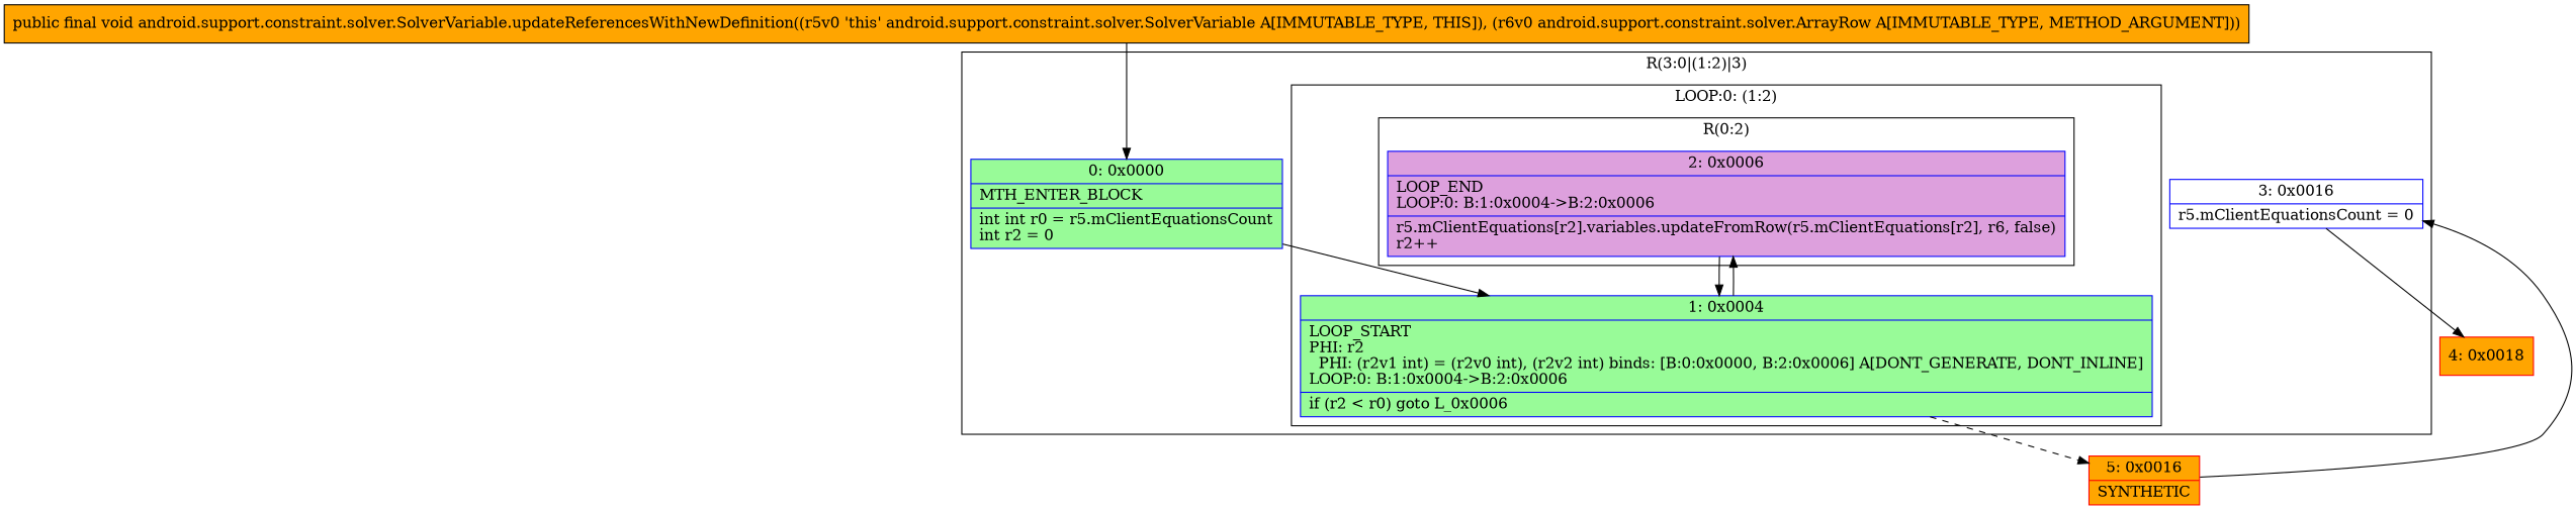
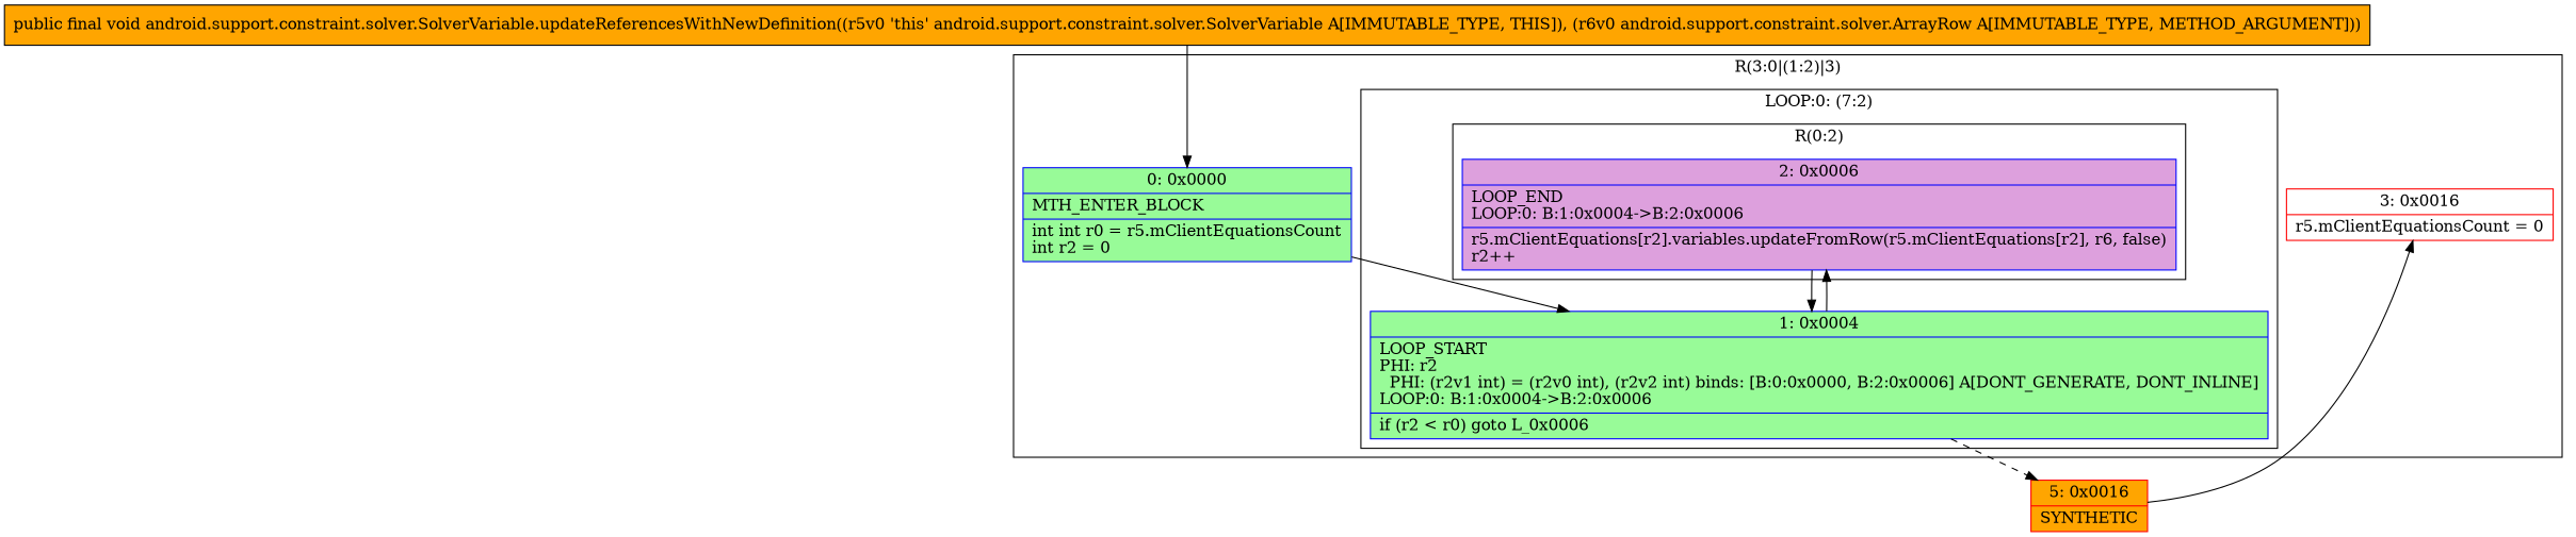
  digraph {
    node [color=blue fillcolor=orange shape=record style=filled]
    n1 [fillcolor=plum label="{2\:\ 0x0006|LOOP_END\lLOOP:0: B:1:0x0004\-\>B:2:0x0006\l|r5.mClientEquations[r2].variables.updateFromRow(r5.mClientEquations[r2], r6, false)\lr2++\l}"]
    n2 [fillcolor=palegreen label="{1\:\ 0x0004|LOOP_START\lPHI: r2 \l  PHI: (r2v1 int) = (r2v0 int), (r2v2 int) binds: [B:0:0x0000, B:2:0x0006] A[DONT_GENERATE, DONT_INLINE]\lLOOP:0: B:1:0x0004\-\>B:2:0x0006\l|if (r2 \< r0) goto L_0x0006\l}"]
    n3 [fillcolor=palegreen label="{0\:\ 0x0000|MTH_ENTER_BLOCK\l|int int r0 = r5.mClientEquationsCount\lint r2 = 0\l}"]
-   n4 [fillcolor=white label="{3\:\ 0x0016|r5.mClientEquationsCount = 0\l}"]
+   n4 [color=red fillcolor=white label="{3\:\ 0x0016|r5.mClientEquationsCount = 0\l}"]
    n5 [color=red label="{5\:\ 0x0016|SYNTHETIC\l}"]
-   n6 [color=red label="{4\:\ 0x0018}"]
    n7 [label="{public final void android.support.constraint.solver.SolverVariable.updateReferencesWithNewDefinition((r5v0 'this' android.support.constraint.solver.SolverVariable A[IMMUTABLE_TYPE, THIS]), (r6v0 android.support.constraint.solver.ArrayRow A[IMMUTABLE_TYPE, METHOD_ARGUMENT])) }" color=""]
    subgraph cluster_1 {
      label="R(3:0|(1:2)|3)"
      n3
      n4
      subgraph cluster_2 {
-       label="LOOP:0: (1:2)"
+       label="LOOP:0: (7:2)"
        n2
        subgraph cluster_3 {
          label="R(0:2)"
          n1
        }
      }
    }
    n1 -> n2
    n2 -> n1
    n2 -> n5 [style=dashed]
    n3 -> n2
-   n4 -> n6
    n5 -> n4
    n7 -> n3
  }
